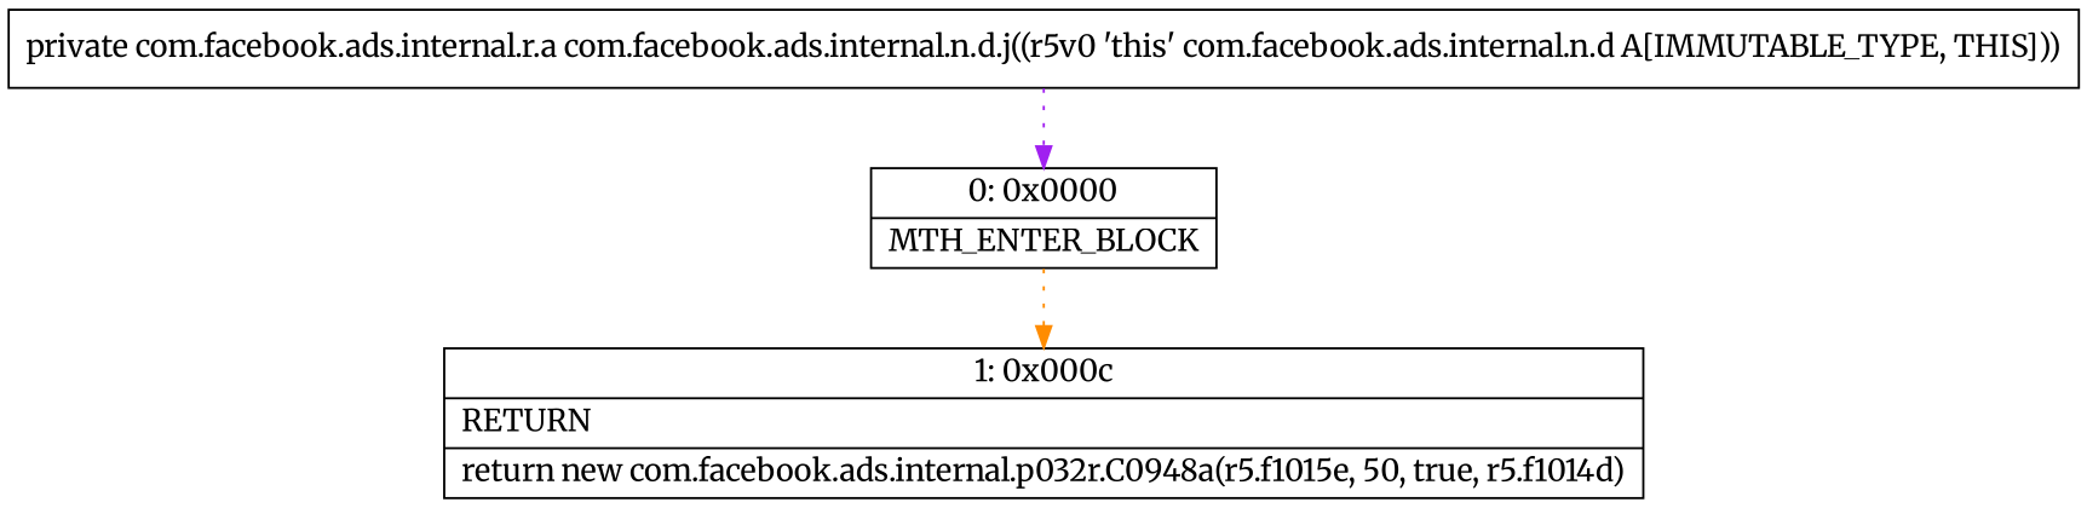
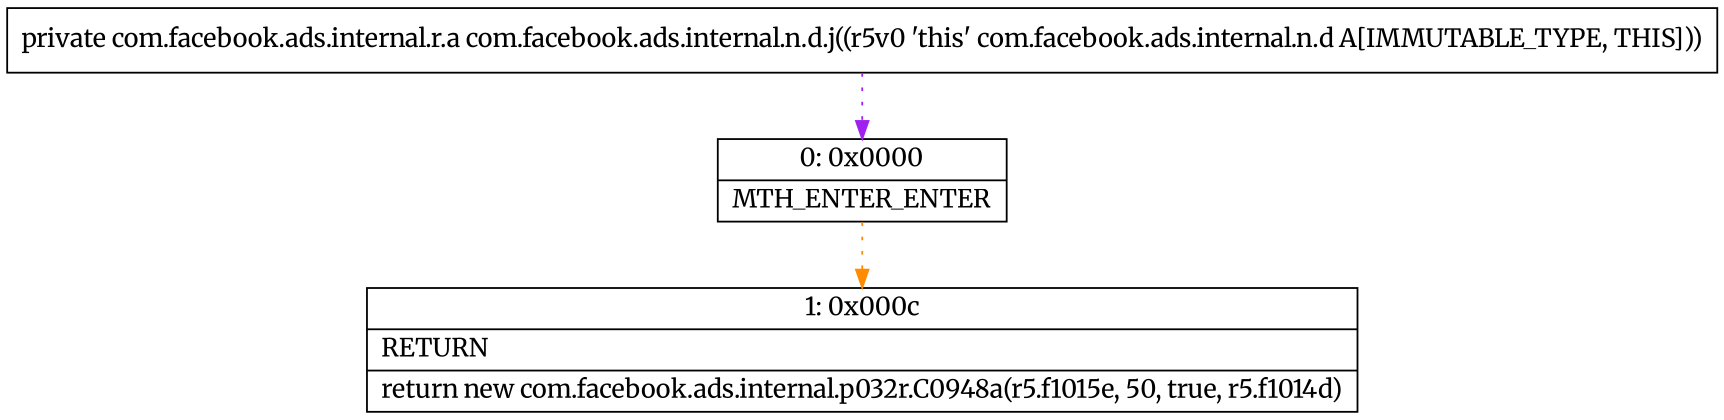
  digraph {
    fontname=Merriweather
    node [shape=record fontname=Merriweather]
    edge [style=dotted fontname=Merriweather]
-   n1 [label="{0\:\ 0x0000|MTH_ENTER_BLOCK\l}"]
+   n1 [label="{0\:\ 0x0000|MTH_ENTER_ENTER\l}"]
    n2 [label="{1\:\ 0x000c|RETURN\l|return new com.facebook.ads.internal.p032r.C0948a(r5.f1015e, 50, true, r5.f1014d)\l}"]
    n3 [label="{private com.facebook.ads.internal.r.a com.facebook.ads.internal.n.d.j((r5v0 'this' com.facebook.ads.internal.n.d A[IMMUTABLE_TYPE, THIS])) }"]
    n1 -> n2 [color=darkorange]
    n3 -> n1 [color=purple]
  }
